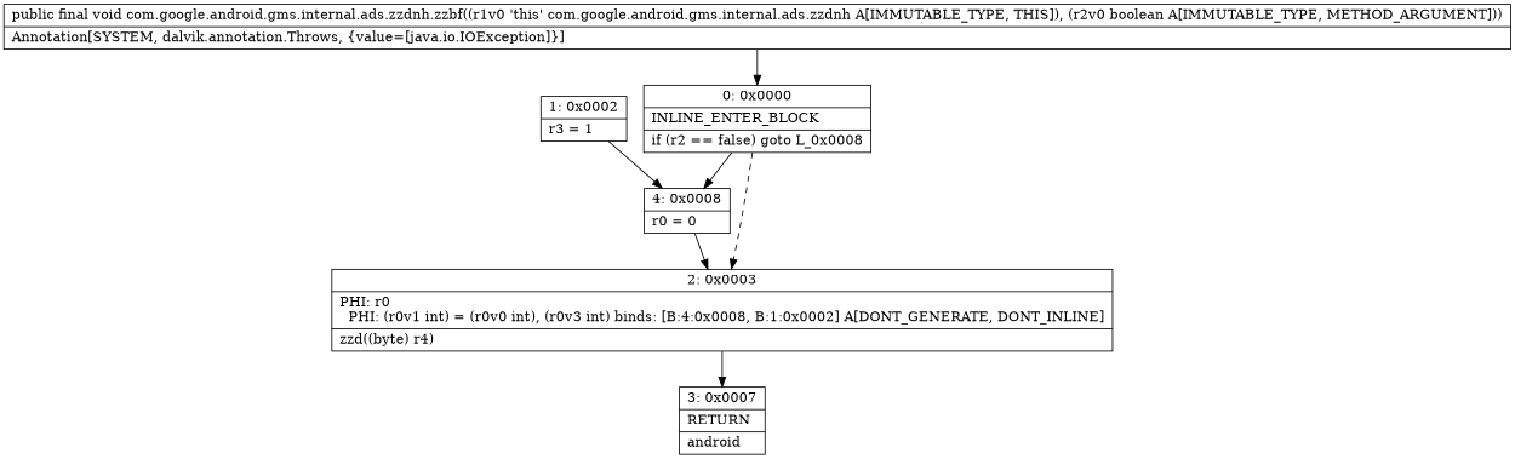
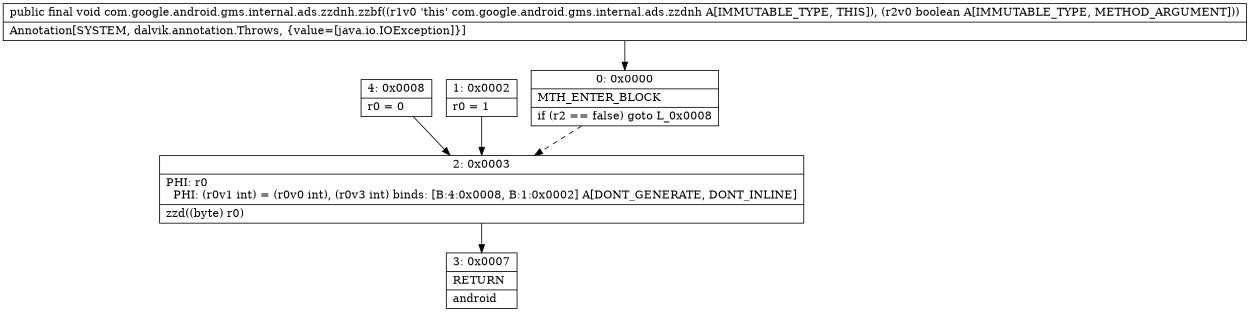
  digraph {
    node [shape=record]
-   n1 [label="{0\:\ 0x0000|INLINE_ENTER_BLOCK\l|if (r2 == false) goto L_0x0008\l}"]
+   n1 [label="{0\:\ 0x0000|MTH_ENTER_BLOCK\l|if (r2 == false) goto L_0x0008\l}"]
    n2 [label="{4\:\ 0x0008|r0 = 0\l}"]
-   n3 [label="{2\:\ 0x0003|PHI: r0 \l  PHI: (r0v1 int) = (r0v0 int), (r0v3 int) binds: [B:4:0x0008, B:1:0x0002] A[DONT_GENERATE, DONT_INLINE]\l|zzd((byte) r4)\l}"]
-   n4 [label="{1\:\ 0x0002|r3 = 1\l}"]
+   n3 [label="{2\:\ 0x0003|PHI: r0 \l  PHI: (r0v1 int) = (r0v0 int), (r0v3 int) binds: [B:4:0x0008, B:1:0x0002] A[DONT_GENERATE, DONT_INLINE]\l|zzd((byte) r0)\l}"]
+   n4 [label="{1\:\ 0x0002|r0 = 1\l}"]
    n5 [label="{3\:\ 0x0007|RETURN\l|android\l}"]
    n6 [label="{public final void com.google.android.gms.internal.ads.zzdnh.zzbf((r1v0 'this' com.google.android.gms.internal.ads.zzdnh A[IMMUTABLE_TYPE, THIS]), (r2v0 boolean A[IMMUTABLE_TYPE, METHOD_ARGUMENT]))  | Annotation[SYSTEM, dalvik.annotation.Throws, \{value=[java.io.IOException]\}]\l}"]
-   n1 -> n2
    n1 -> n3 [style=dashed]
    n2 -> n3
    n3 -> n5
-   n4 -> n2
+   n4 -> n3
    n6 -> n1
  }
